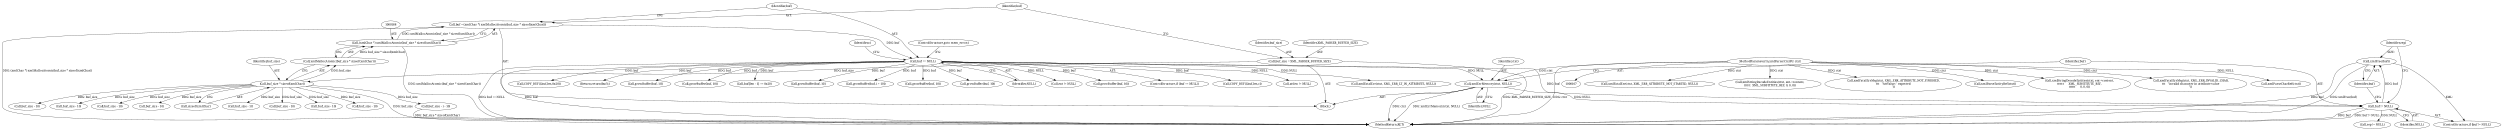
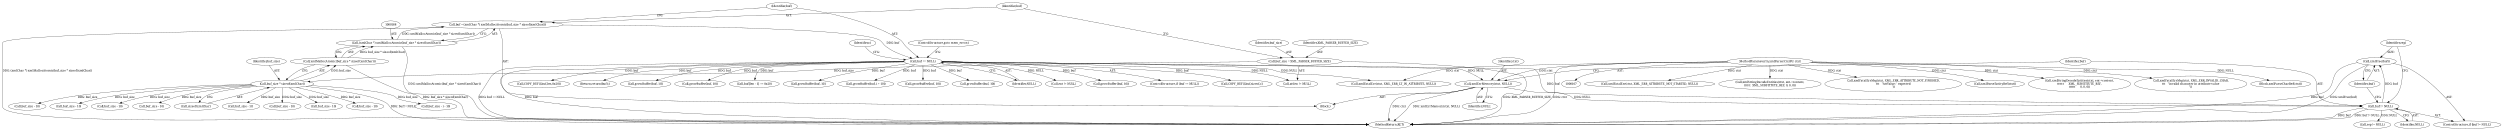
  digraph {
    fontname="Noto Serif"
    node [fontname="Noto Serif"]
    edge [fontname="Noto Serif"]
    n1 [label="(Call,xmlFree(buf))"]
    n2 [label="(ControlStructure,if (buf != NULL))"]
    n3 [label="(MethodReturn,RET)"]
    n4 [label="(Identifier,buf)"]
    n5 [label="(Call,buf != NULL)"]
    n6 [label="(Call,rep != NULL)"]
    n7 [label="(Identifier,NULL)"]
    n8 [label="(Call,buf == NULL)"]
    n9 [label="(Call,xmlErrMemory(ctxt, NULL))"]
    n10 [label="(Call,growBuffer(buf, 10))"]
    n11 [label="(Call,growBuffer(buf, 10))"]
    n12 [label="(Identifier,NULL)"]
    n13 [label="(Call,attlen != NULL)"]
    n14 [label="(Call,ent != NULL)"]
    n15 [label="(Call,growBuffer(buf, 10))"]
    n16 [label="(ControlStructure,if (buf == NULL))"]
-   n17 [label="(Call,COPY_BUF(l,buf,len,c))"]
+   n17 [label="(Call,COPY_BUF(l,buf,sizeof,c))"]
    n18 [label="(Call,COPY_BUF(l,buf,len,0x20))"]
    n19 [label="(Return,return(buf);)"]
    n20 [label="(Call,growBuffer(buf, 10))"]
    n21 [label="(Call,growBuffer(buf, 10))"]
    n22 [label="(Call,buf[len - 1] == 0x20)"]
    n23 [label="(Call,xmlFatalErr(ctxt, XML_ERR_LT_IN_ATTRIBUTE, NULL))"]
    n24 [label="(Call,growBuffer(buf, 10))"]
    n25 [label="(Call,growBuffer(buf, i + 10))"]
    n26 [label="(Block,)"]
    n27 [label="(Identifier,NULL)"]
    n28 [label="(Call,buf = (xmlChar *) xmlMallocAtomic(buf_size * sizeof(xmlChar)))"]
    n29 [label="(Call,(xmlChar *) xmlMallocAtomic(buf_size * sizeof(xmlChar)))"]
    n30 [label="(Call,xmlMallocAtomic(buf_size * sizeof(xmlChar)))"]
    n31 [label="(Call,buf_size * sizeof(xmlChar))"]
    n32 [label="(Call,buf_size - 10)"]
    n33 [label="(Call,buf_size - 10)"]
    n34 [label="(Call,buf_size - 10)"]
    n35 [label="(Call,sizeof(xmlChar))"]
    n36 [label="(Call,buf_size - 10)"]
    n37 [label="(Call,buf_size - 10)"]
    n38 [label="(Call,buf_size - 10)"]
    n39 [label="(Call,buf_size - 10)"]
    n40 [label="(Call,buf_size - i - 10)"]
    n41 [label="(Call,buf_size - 10)"]
    n42 [label="(Call,buf_size = XML_PARSER_BUFFER_SIZE)"]
    n43 [label="(Identifier,XML_PARSER_BUFFER_SIZE)"]
    n44 [label="(MethodParameterIn,xmlParserCtxtPtr ctxt)"]
    n45 [label="(Call,xmlFatalErr(ctxt, XML_ERR_ATTRIBUTE_NOT_STARTED, NULL))"]
    n46 [label="(Call,xmlStringDecodeEntities(ctxt, ent->content,\n\t\t\t\t\t\t  XML_SUBSTITUTE_REF, 0, 0, 0))"]
    n47 [label="(Call,xmlFatalErrMsg(ctxt, XML_ERR_ATTRIBUTE_NOT_FINISHED,\n\t\t\t   \"AttValue: ' expected\n\"))"]
    n48 [label="(Call,xmlParseEntityRef(ctxt))"]
    n49 [label="(Call,xmlStringDecodeEntities(ctxt, ent->content,\n\t\t\t\t\t\t      XML_SUBSTITUTE_REF,\n\t\t\t\t\t\t      0, 0, 0))"]
    n50 [label="(Call,xmlFatalErrMsg(ctxt, XML_ERR_INVALID_CHAR,\n\t\t\t   \"invalid character in attribute value\n\"))"]
-   n51 [label="(Call,xmlParseCharRef(ctxt))"]
+   n51 [label="(Block,xmlParseCharRef(ctxt))"]
    1000107
    n53 [label="(Identifier,buf_size)"]
    n54 [label="(Identifier,buf)"]
    n55 [label="(Identifier,rep)"]
    n56 [label="(Identifier,buf_size)"]
    n57 [label="(ControlStructure,goto mem_error;)"]
    n58 [label="(Identifier,buf)"]
    n59 [label="(Identifier,c)"]
    n60 [label="(Identifier,ctxt)"]
    n61 [label="(Identifier,buf)"]
    1000188
-   n1 -> n2 [label="XML: "]
+   n1 -> n2 [label="AST: "]
    n1 -> n3 [label="DDG: buf"]
    n1 -> n3 [label="DDG: xmlFree(buf)"]
    n1 -> n4 [label="CFG: "]
    n4 -> n1 [label="AST: "]
    n4 -> n5 [label="CFG: "]
    n5 -> n1 [label="DDG: buf"]
    n5 -> n2 [label="AST: "]
    n5 -> n3 [label="DDG: buf"]
    n5 -> n3 [label="DDG: buf != NULL"]
    n5 -> n6 [label="DDG: NULL"]
    n5 -> n7 [label="CFG: "]
    n7 -> n5 [label="AST: "]
    n8 -> n3 [label="DDG: buf == NULL"]
    n8 -> n3 [label="DDG: buf"]
    n8 -> n5 [label="DDG: buf"]
    n8 -> n9 [label="DDG: NULL"]
    n8 -> n10 [label="DDG: buf"]
    n8 -> n11 [label="DDG: buf"]
    n8 -> n12 [label="CFG: "]
    n8 -> n13 [label="DDG: NULL"]
    n8 -> n14 [label="DDG: NULL"]
    n8 -> n15 [label="DDG: buf"]
    n8 -> n16 [label="AST: "]
    n8 -> n17 [label="DDG: buf"]
    n8 -> n18 [label="DDG: buf"]
    n8 -> n19 [label="DDG: buf"]
    n8 -> n20 [label="DDG: buf"]
    n8 -> n21 [label="DDG: buf"]
    n8 -> n22 [label="DDG: buf"]
    n8 -> n23 [label="DDG: NULL"]
    n8 -> n24 [label="DDG: buf"]
    n8 -> n25 [label="DDG: buf"]
    n9 -> n3 [label="DDG: ctxt"]
    n9 -> n3 [label="DDG: xmlErrMemory(ctxt, NULL)"]
    n9 -> n5 [label="DDG: NULL"]
    n9 -> n26 [label="AST: "]
    n9 -> n27 [label="CFG: "]
    n12 -> n8 [label="AST: "]
    n27 -> n9 [label="AST: "]
    n28 -> n3 [label="DDG: (xmlChar *) xmlMallocAtomic(buf_size * sizeof(xmlChar))"]
    n28 -> n8 [label="DDG: buf"]
    n28 -> n26 [label="AST: "]
    n28 -> n29 [label="CFG: "]
    n29 -> n3 [label="DDG: xmlMallocAtomic(buf_size * sizeof(xmlChar))"]
    n29 -> n28 [label="AST: "]
    n29 -> n28 [label="DDG: xmlMallocAtomic(buf_size * sizeof(xmlChar))"]
    n29 -> n30 [label="CFG: "]
-   n40 -> n3 [label="DDG: buf_size * sizeof(xmlChar)"]
+   n30 -> n3 [label="DDG: buf_size * sizeof(xmlChar)"]
    n30 -> n29 [label="AST: "]
    n30 -> n29 [label="DDG: buf_size * sizeof(xmlChar)"]
    n30 -> n31 [label="CFG: "]
-   n31 -> n3 [label="DDG: buf_size"]
+   n31 -> n3 [label="DDG: buf != NULL"]
    n31 -> n30 [label="AST: "]
    n31 -> n30 [label="DDG: buf_size"]
    n31 -> n32 [label="DDG: buf_size"]
    n31 -> n33 [label="DDG: buf_size"]
    n31 -> n34 [label="DDG: buf_size"]
    n31 -> n35 [label="CFG: "]
    n31 -> n36 [label="DDG: buf_size"]
    n31 -> n37 [label="DDG: buf_size"]
    n31 -> n38 [label="DDG: buf_size"]
    n31 -> n39 [label="DDG: buf_size"]
    n31 -> n40 [label="DDG: buf_size"]
    n31 -> n41 [label="DDG: buf_size"]
    n35 -> n31 [label="AST: "]
    n42 -> n3 [label="DDG: XML_PARSER_BUFFER_SIZE"]
-   n42 -> n26 [label="AST: "]
+   n42 -> n13 [label="AST: "]
    n42 -> n31 [label="DDG: buf_size"]
    n43 -> n42 [label="AST: "]
    n44 -> n3 [label="DDG: ctxt"]
    n44 -> n9 [label="DDG: ctxt"]
+   n44 -> n23 [label="DDG: ctxt"]
    n44 -> n45 [label="DDG: ctxt"]
    n44 -> n46 [label="DDG: ctxt"]
    n44 -> n47 [label="DDG: ctxt"]
    n44 -> n48 [label="DDG: ctxt"]
    n44 -> n49 [label="DDG: ctxt"]
    n44 -> n50 [label="DDG: ctxt"]
    n44 -> n51 [label="DDG: NULL"]
    n44 -> 1000107 [label="AST: "]
    n53 -> n42 [label="AST: "]
    n54 -> n28 [label="AST: "]
    n54 -> n42 [label="CFG: "]
    n55 -> n1 [label="SIZE: "]
    n55 -> n5 [label="CFG: "]
    n56 -> n31 [label="AST: "]
    n57 -> n8 [label="CFG: "]
    n58 -> n5 [label="AST: "]
    n58 -> n9 [label="CFG: "]
    n59 -> n8 [label="CFG: "]
    n60 -> n9 [label="AST: "]
    n61 -> n8 [label="AST: "]
    n61 -> n28 [label="CFG: "]
    1000188 -> n29 [label="AST: "]
  }
